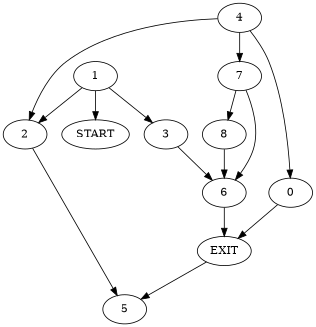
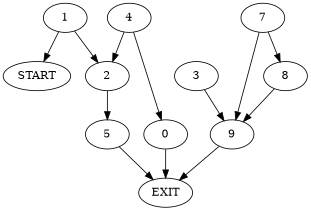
  digraph {
    n1 [label=START]
    1
    2
    3
    n5 [label=EXIT]
    5
-   9 [label=6]
+   9
    4
    n9 [label=0]
    7
    8
    1 -> n1
    1 -> 2
-   1 -> 3
    2 -> 5
    3 -> 9
-   n5 -> 5
+   5 -> n5
    9 -> n5
    4 -> 2
    4 -> n9
-   4 -> 7
    n9 -> n5
    7 -> 9
    7 -> 8
    8 -> 9
  }
